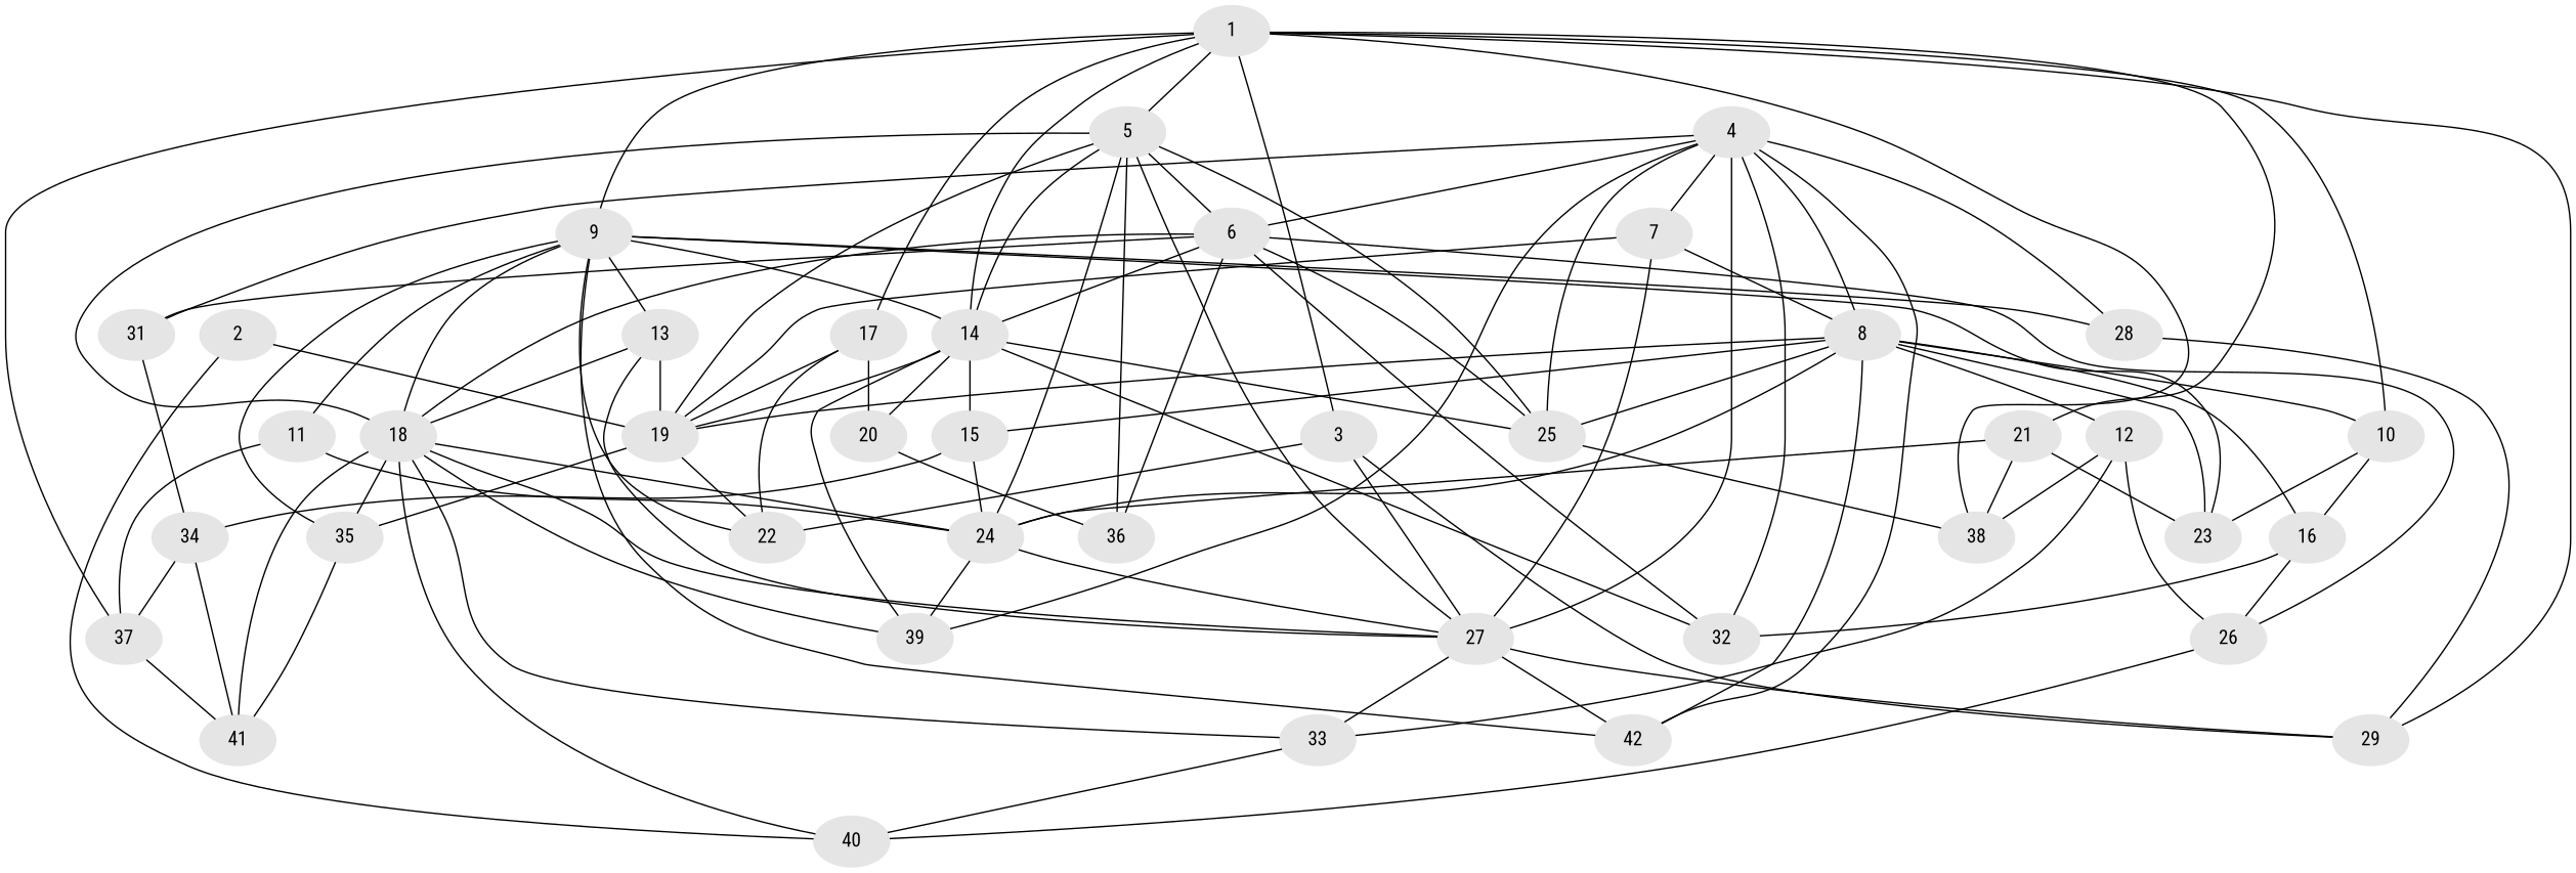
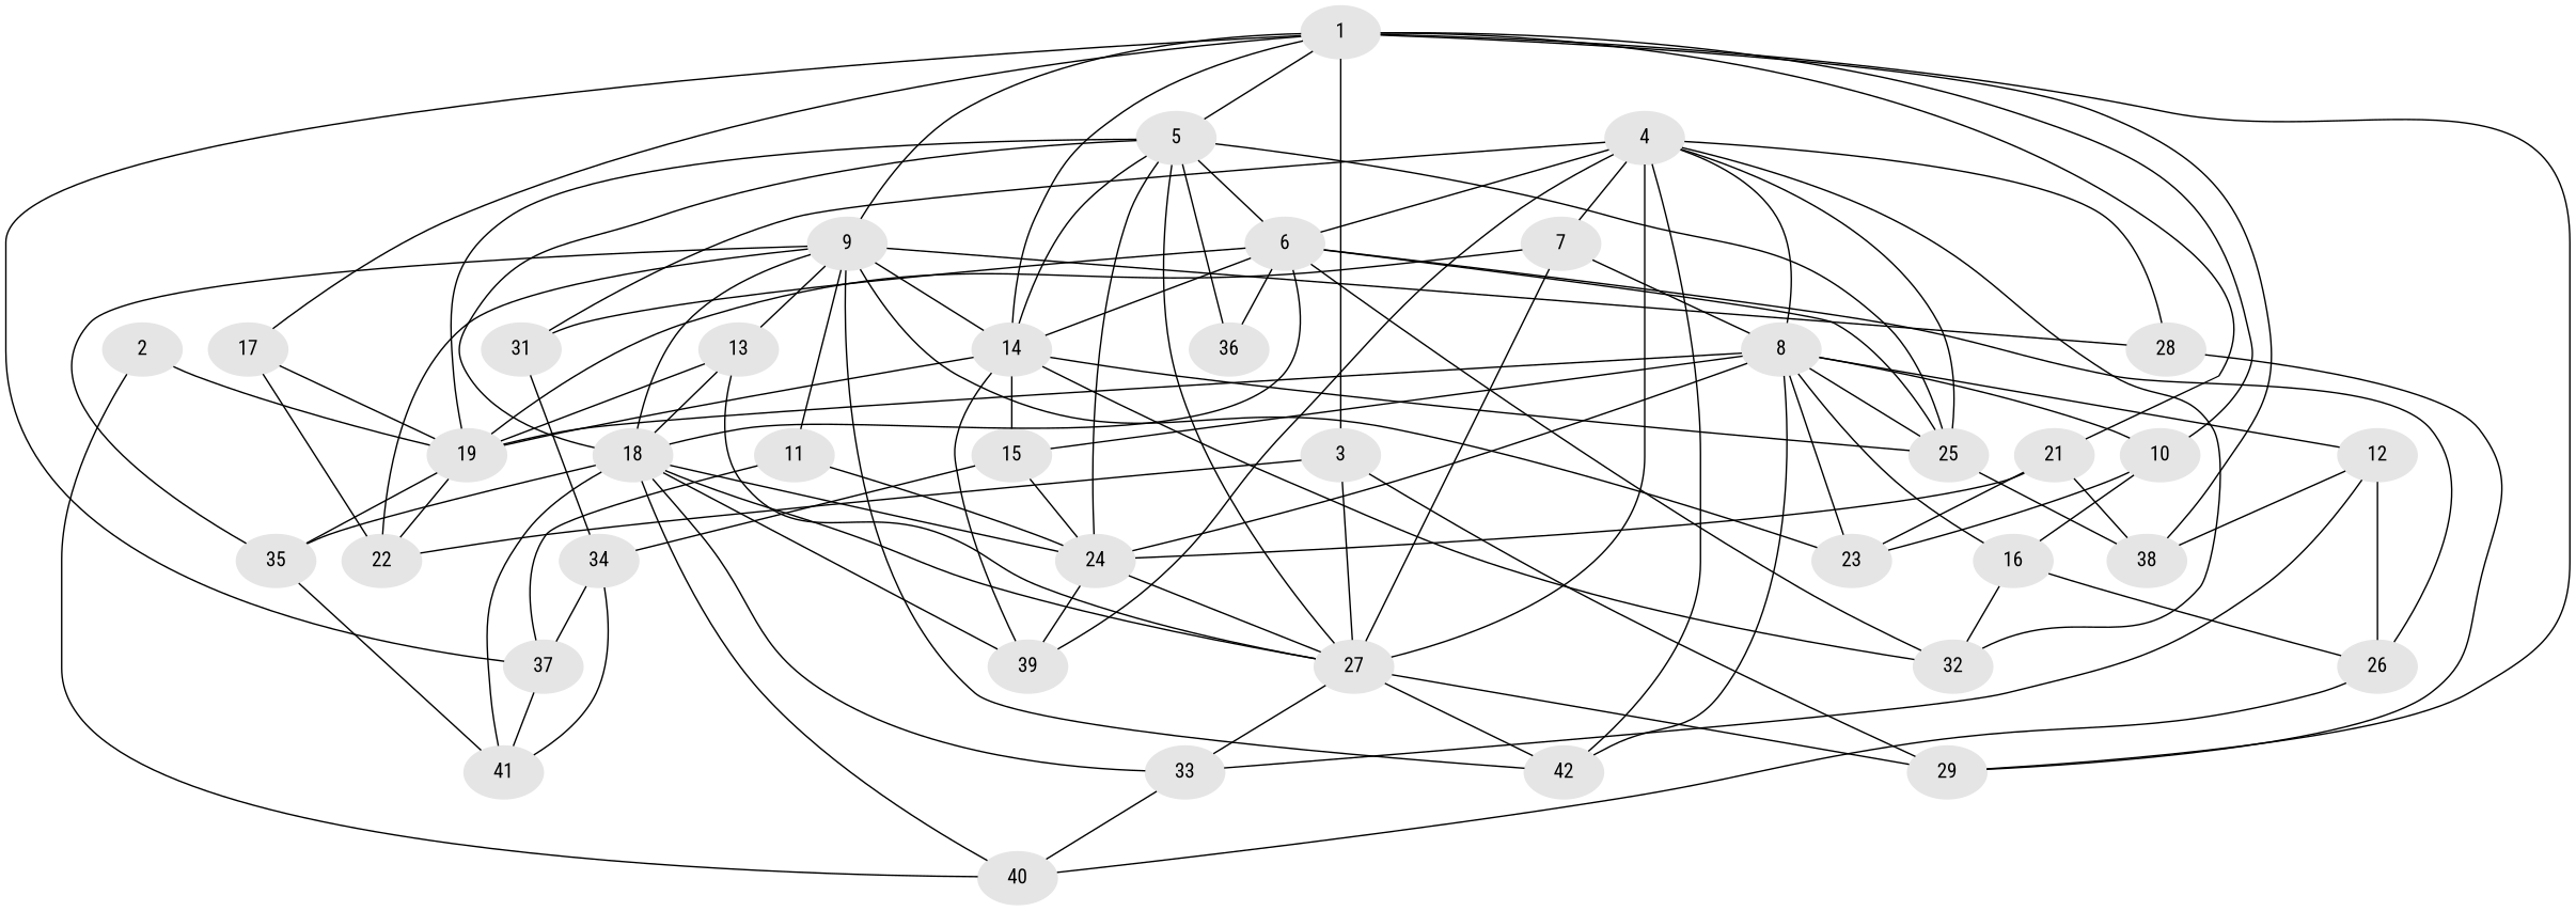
  graph {
    fontname="Roboto Condensed"
    node [color=gray90 fontname="Roboto Condensed" style=filled]
    edge [fontname="Roboto Condensed" weight=1.0]
    1
    3
    5
    9
    10
    14
    17
    21
    29
    37
    38
    22
    27
    19
    6
    25
    18
    24
    36
    28
    42
    23
    11
    13
    35
    16
    32
    39
    15
-   20
    41
    2
    40
    33
    4
    7
    8
    31
    26
    12
    34
    1 -- 3
    1 -- 5
    1 -- 9
    1 -- 10
    1 -- 14
    1 -- 17
    1 -- 21
    1 -- 29
    1 -- 37
    1 -- 38
    3 -- 29
    3 -- 22
    3 -- 27
    5 -- 14
    5 -- 27
    5 -- 19
    5 -- 6 [weight=2.0]
    5 -- 25
    5 -- 18
    5 -- 24
    5 -- 36
    9 -- 14
    9 -- 22
    9 -- 18
    9 -- 28
    9 -- 42
    9 -- 23
    9 -- 11
    9 -- 13
    9 -- 35
    10 -- 23
    10 -- 16
    14 -- 19 [weight=2.0]
    14 -- 25
    14 -- 32
    14 -- 39
    14 -- 15
-   14 -- 20 [weight=2.0]
    17 -- 22
    17 -- 19
-   17 -- 20
    21 -- 38
    21 -- 24
    21 -- 23
    37 -- 41
    27 -- 29
    27 -- 42
    27 -- 33
    19 -- 22
    19 -- 35
    6 -- 14
    6 -- 25
    6 -- 18
    6 -- 36 [weight=2.0]
    6 -- 32
    6 -- 31 [weight=2.0]
    6 -- 26
    25 -- 38
    18 -- 27
    18 -- 24
    18 -- 35
    18 -- 39
    18 -- 41
    18 -- 40
    18 -- 33
    24 -- 27
    24 -- 39
    28 -- 29
    11 -- 37
    11 -- 24 [weight=2.0]
    13 -- 27
    13 -- 19
    13 -- 18
    35 -- 41
    16 -- 32
    16 -- 26
    15 -- 24
    15 -- 34
-   20 -- 36
    2 -- 19
    2 -- 40
    33 -- 40
    4 -- 27 [weight=3.0]
    4 -- 6
    4 -- 25
    4 -- 28
    4 -- 42
    4 -- 32
    4 -- 39
    4 -- 7
    4 -- 8
    4 -- 31
    7 -- 27
    7 -- 19
    7 -- 8
    8 -- 10
    8 -- 19
    8 -- 25
    8 -- 24 [weight=2.0]
    8 -- 42
    8 -- 23
    8 -- 16
    8 -- 15
    8 -- 12
    31 -- 34
    26 -- 40
    12 -- 38
    12 -- 33
    12 -- 26
    34 -- 37
    34 -- 41
  }
